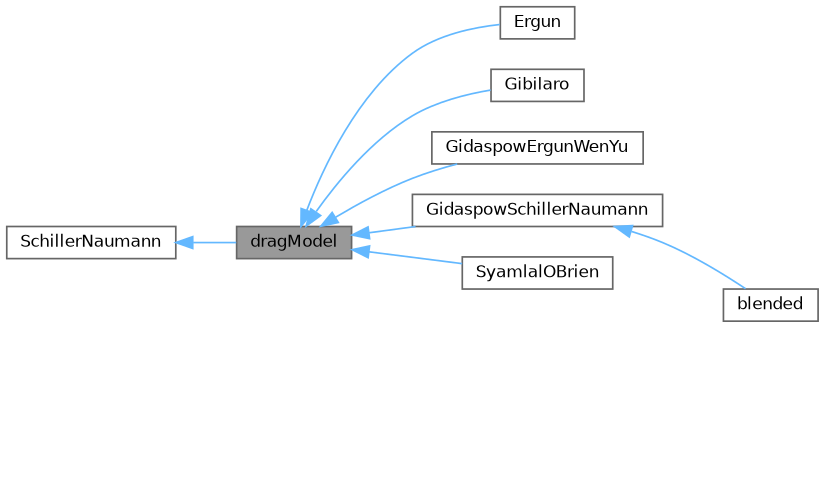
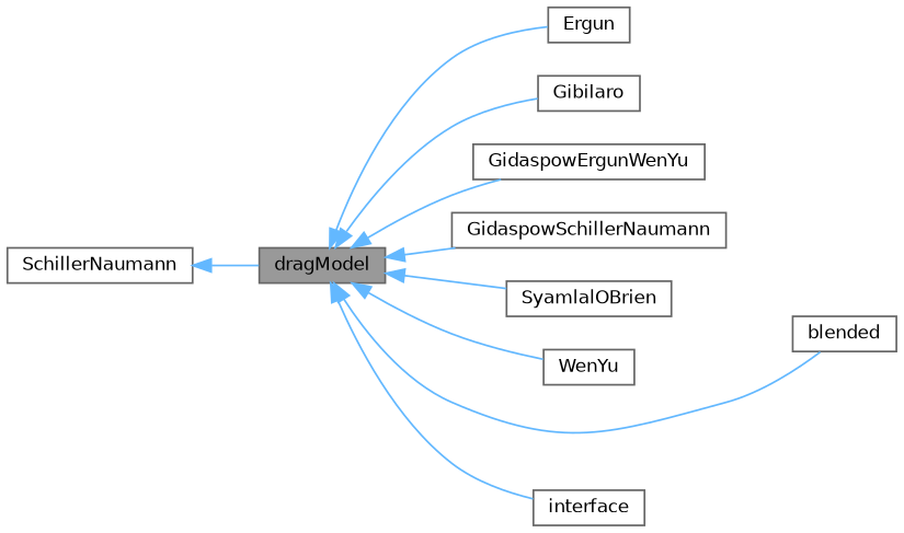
  digraph {
    rankdir=LR
    node [color=gray40 fillcolor=white fontname=Helvetica fontsize=10 shape=box style=filled]
    edge [color=steelblue1 dir=back fontname=Helvetica fontsize=10 labelfontname=Helvetica labelfontsize=10 style=solid]
    n1 [fillcolor=grey60 fontcolor=black height=0.2 label=dragModel width=0.4]
    n2 [height=0.2 label=Ergun width=0.4]
    n3 [height=0.2 label=Gibilaro width=0.4]
    n4 [height=0.2 label=GidaspowErgunWenYu width=0.4]
    n5 [height=0.2 label=GidaspowSchillerNaumann width=0.4]
    n6 [height=0.2 label=SyamlalOBrien width=0.4]
+   n7 [height=0.2 label=WenYu width=0.4]
    n8 [height=0.2 label=blended width=0.4]
+   n9 [height=0.2 label=interface width=0.4]
    n10 [height=0.2 label=SchillerNaumann width=0.4]
    n1 -> n2
    n1 -> n3
    n1 -> n4
    n1 -> n5
    n1 -> n6
-   n5 -> n8
+   n1 -> n7
+   n1 -> n8
+   n1 -> n9
    n10 -> n1
  }
